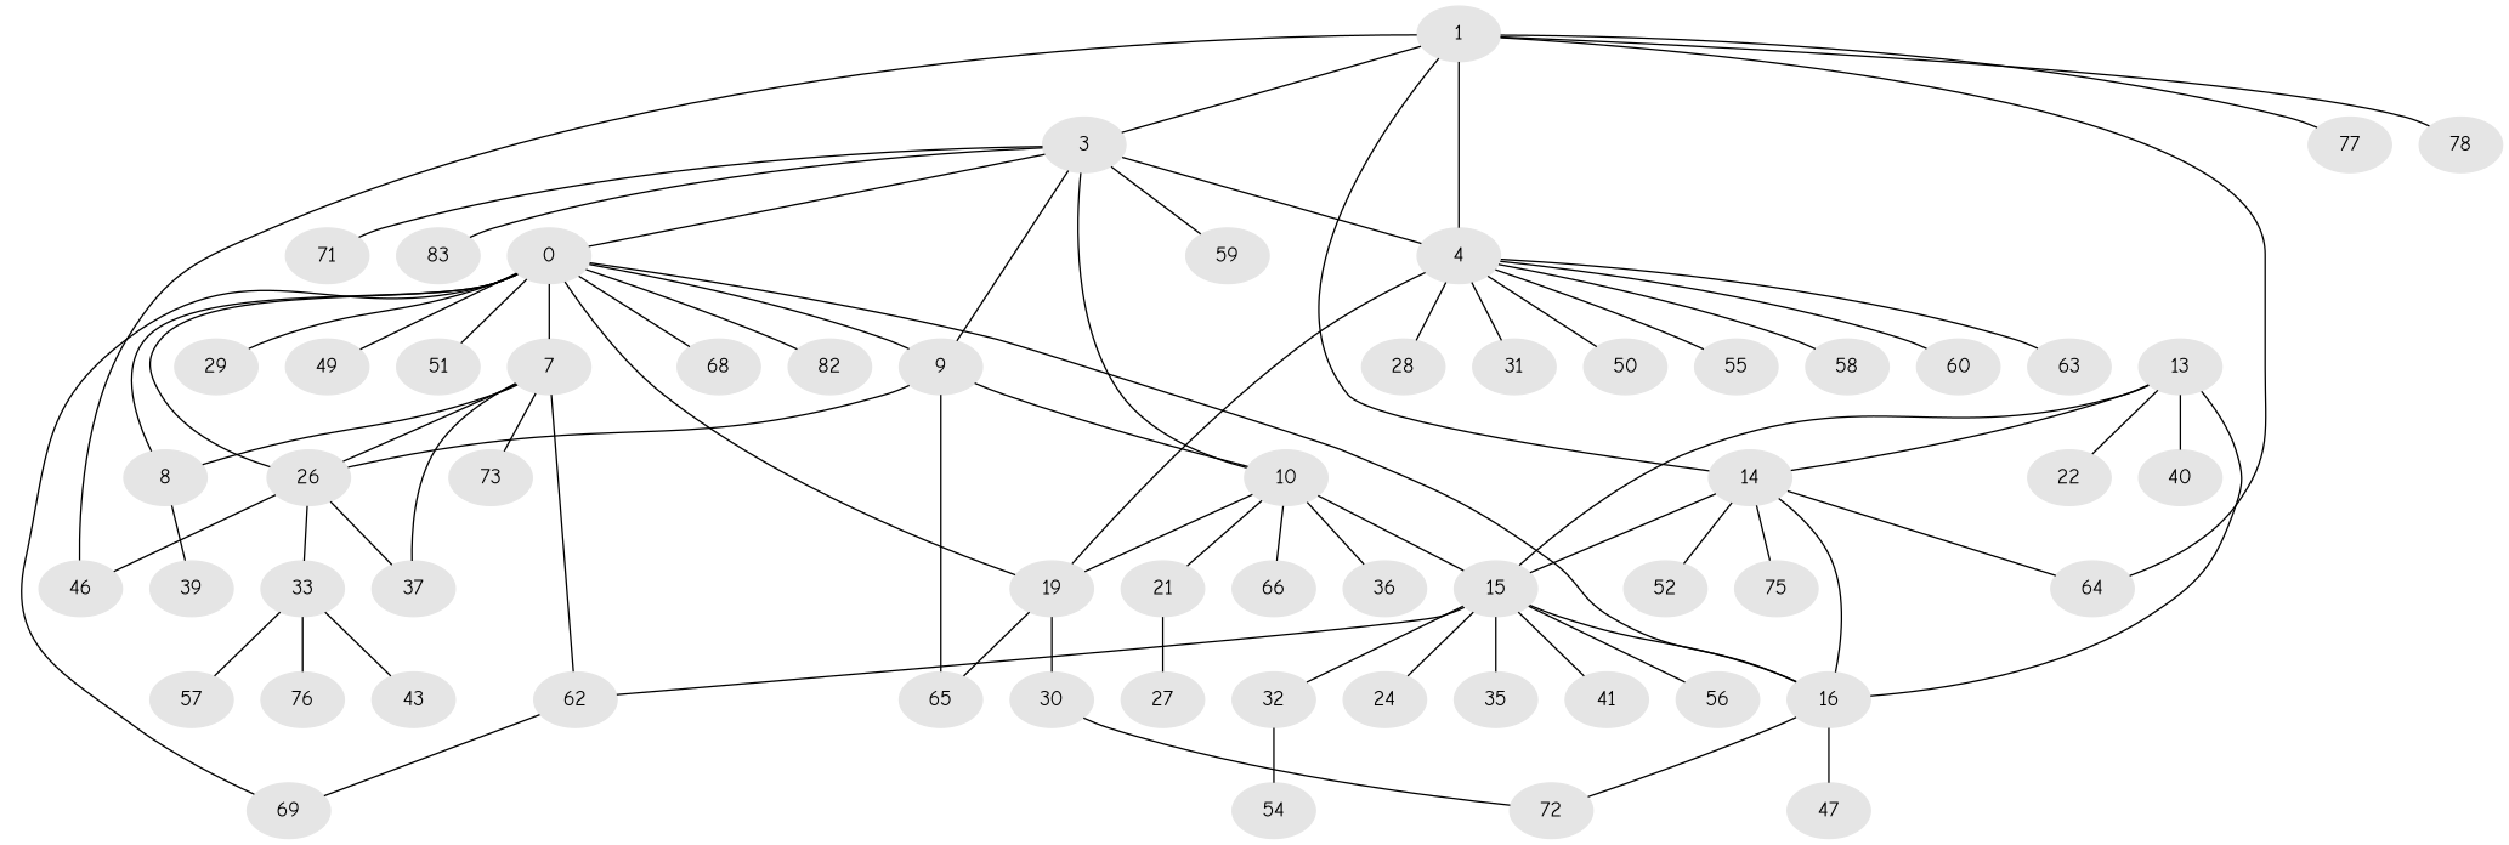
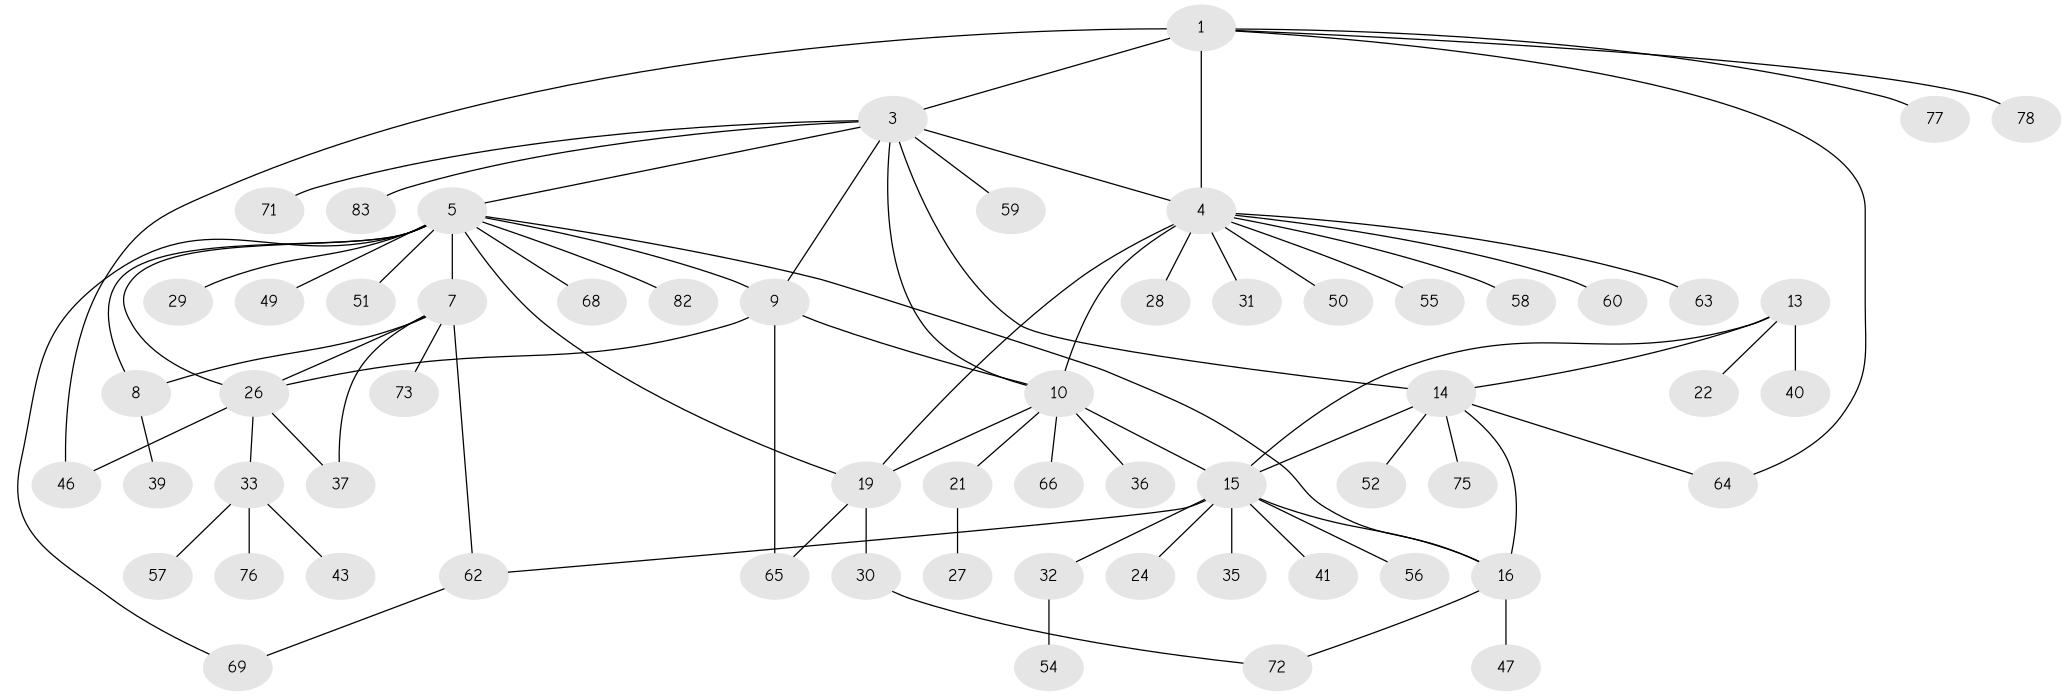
  graph {
    fontname="Comic Neue"
    node [color=gray90 fontname="Comic Neue" style=filled]
    edge [fontname="Comic Neue"]
    1 [super="+3"]
    n2 [label=3 super="+11"]
    4 [super="+17"]
    14 [super="+23"]
    46
    64 [super="+81"]
    77
    78
-   5 [super="+6" label=0]
+   5 [super="+6"]
    9 [super="+12"]
    10 [super="+18"]
    59
    71
    83
    19 [super="+20"]
    28 [super="+44"]
    31
    50
    55 [super="+79"]
    58
    60
    63
    16 [super="+25"]
    15 [super="+45"]
    52
    75
    7 [super="+61"]
    8
    26 [super="+80"]
    29
    49
    51
    68
    69
    82
    65
    21 [super="+34"]
    36
    66
    30
    37
    62
    73
    39 [super="+57"]
    47
    72
    33 [super="+48"]
    24
    32 [super="+42"]
    35
    41
    56
    27
    13
    22
    40
    54 [super="+67"]
    43
    n59 [label=57 super="+70"]
    76
    1 -- n2 [weight=2]
    1 -- 4 [weight=2]
-   1 -- 14
+   n2 -- 14
    1 -- 46
    1 -- 64
    1 -- 77
    1 -- 78
    n2 -- 4
    n2 -- 5
    n2 -- 9 [weight=2]
    n2 -- 10
    n2 -- 59
    n2 -- 71
    n2 -- 83
+   4 -- 10
    4 -- 19 [weight=2]
    4 -- 28
    4 -- 31
    4 -- 50
    4 -- 55
    4 -- 58
    4 -- 60
    4 -- 63
    14 -- 64
    14 -- 16
    14 -- 15
    14 -- 52
    14 -- 75
    5 -- 9
    5 -- 19
    5 -- 16
    5 -- 7 [weight=2]
    5 -- 8 [weight=2]
    5 -- 26
    5 -- 29
    5 -- 49
    5 -- 51
    5 -- 68
    5 -- 69
    5 -- 82
    9 -- 10 [weight=2]
    9 -- 26
    9 -- 65
    10 -- 19 [weight=2]
    10 -- 15
    10 -- 21
    10 -- 36
    10 -- 66
    19 -- 65
    19 -- 30
    16 -- 47
    16 -- 72
    15 -- 16
    15 -- 62
    15 -- 24
    15 -- 32
    15 -- 35
    15 -- 41
    15 -- 56
    7 -- 8
    7 -- 26
    7 -- 37
    7 -- 62
    7 -- 73
    8 -- 39
    26 -- 46
    26 -- 37
    26 -- 33
    21 -- 27
    30 -- 72
    62 -- 69
    33 -- 43
    33 -- n59
    33 -- 76
    32 -- 54
    13 -- 14
-   13 -- 16
    13 -- 15
    13 -- 22
    13 -- 40
  }
